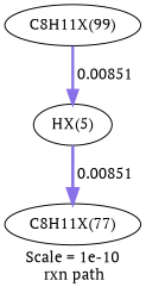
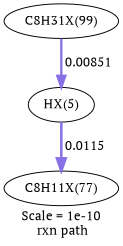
  digraph {
    fontname="PT Serif"
    label="Scale = 1e-10\l rxn path"
    node [fontname="PT Serif"]
    edge [fontname="PT Serif"]
-   n1 [label="C8H11X(99)"]
+   n1 [label="C8H31X(99)"]
    n2 [label="HX(5)"]
    n3 [label="C8H11X(77)"]
    n1 -> n2 [arrowsize=1.2 color="0.7, 0.509, 0.9" label=" 0.00851" style="setlinewidth(2.4)"]
-   n2 -> n3 [arrowsize=1.31 color="0.7, 0.512, 0.9" label=" 0.00851" style="setlinewidth(2.63)"]
+   n2 -> n3 [arrowsize=1.31 color="0.7, 0.512, 0.9" label=" 0.0115" style="setlinewidth(2.63)"]
  }
